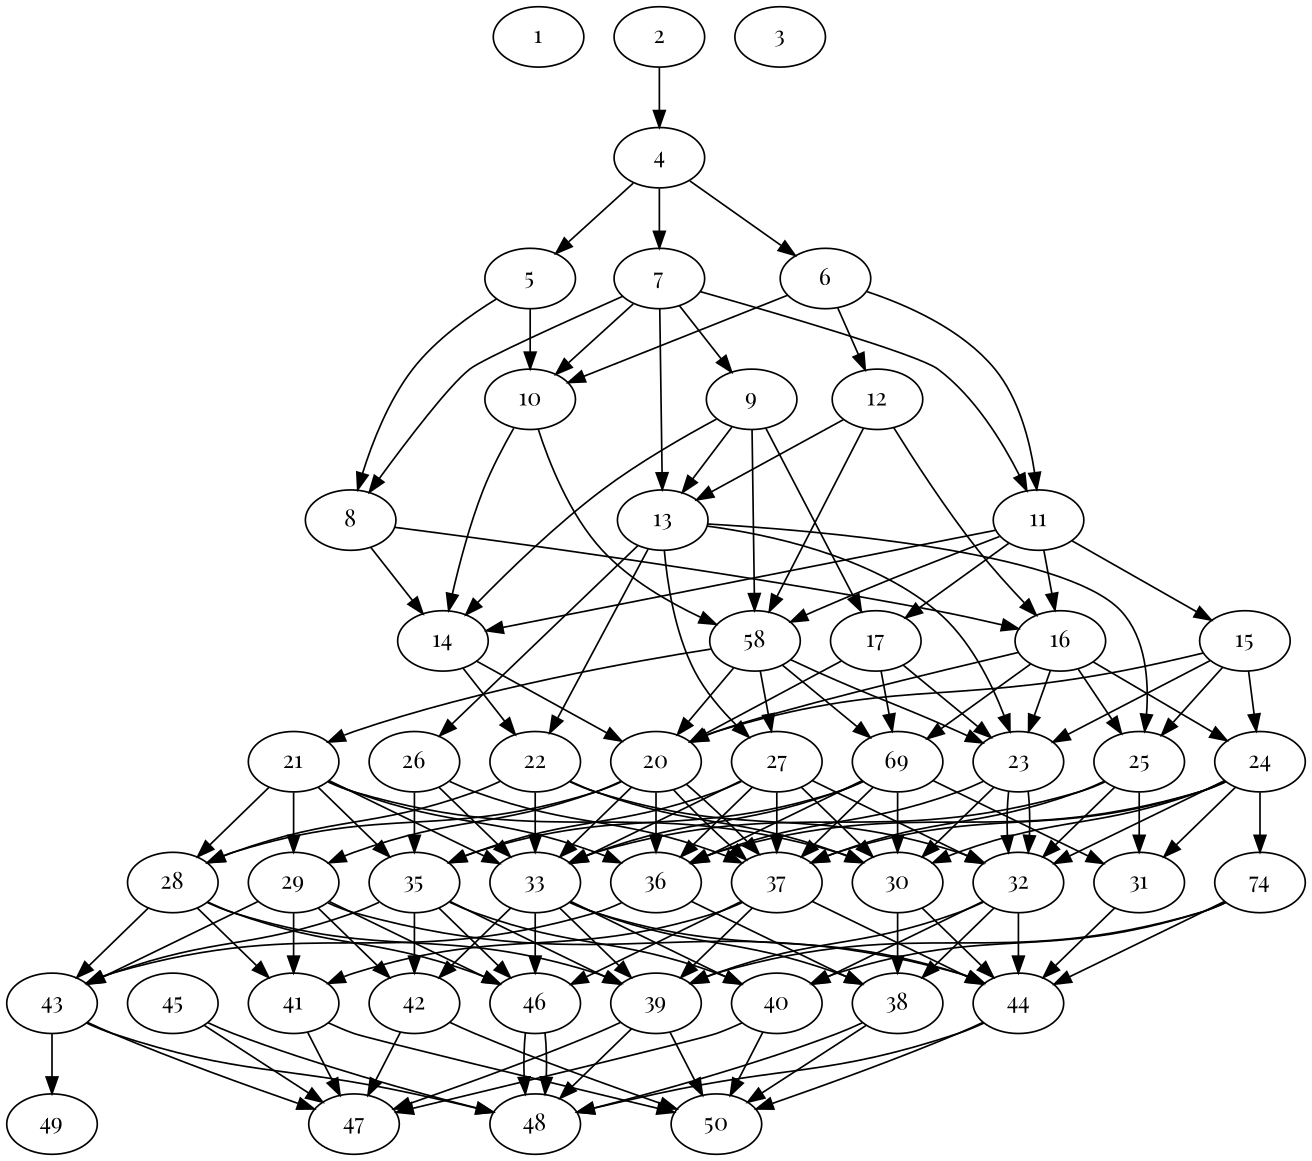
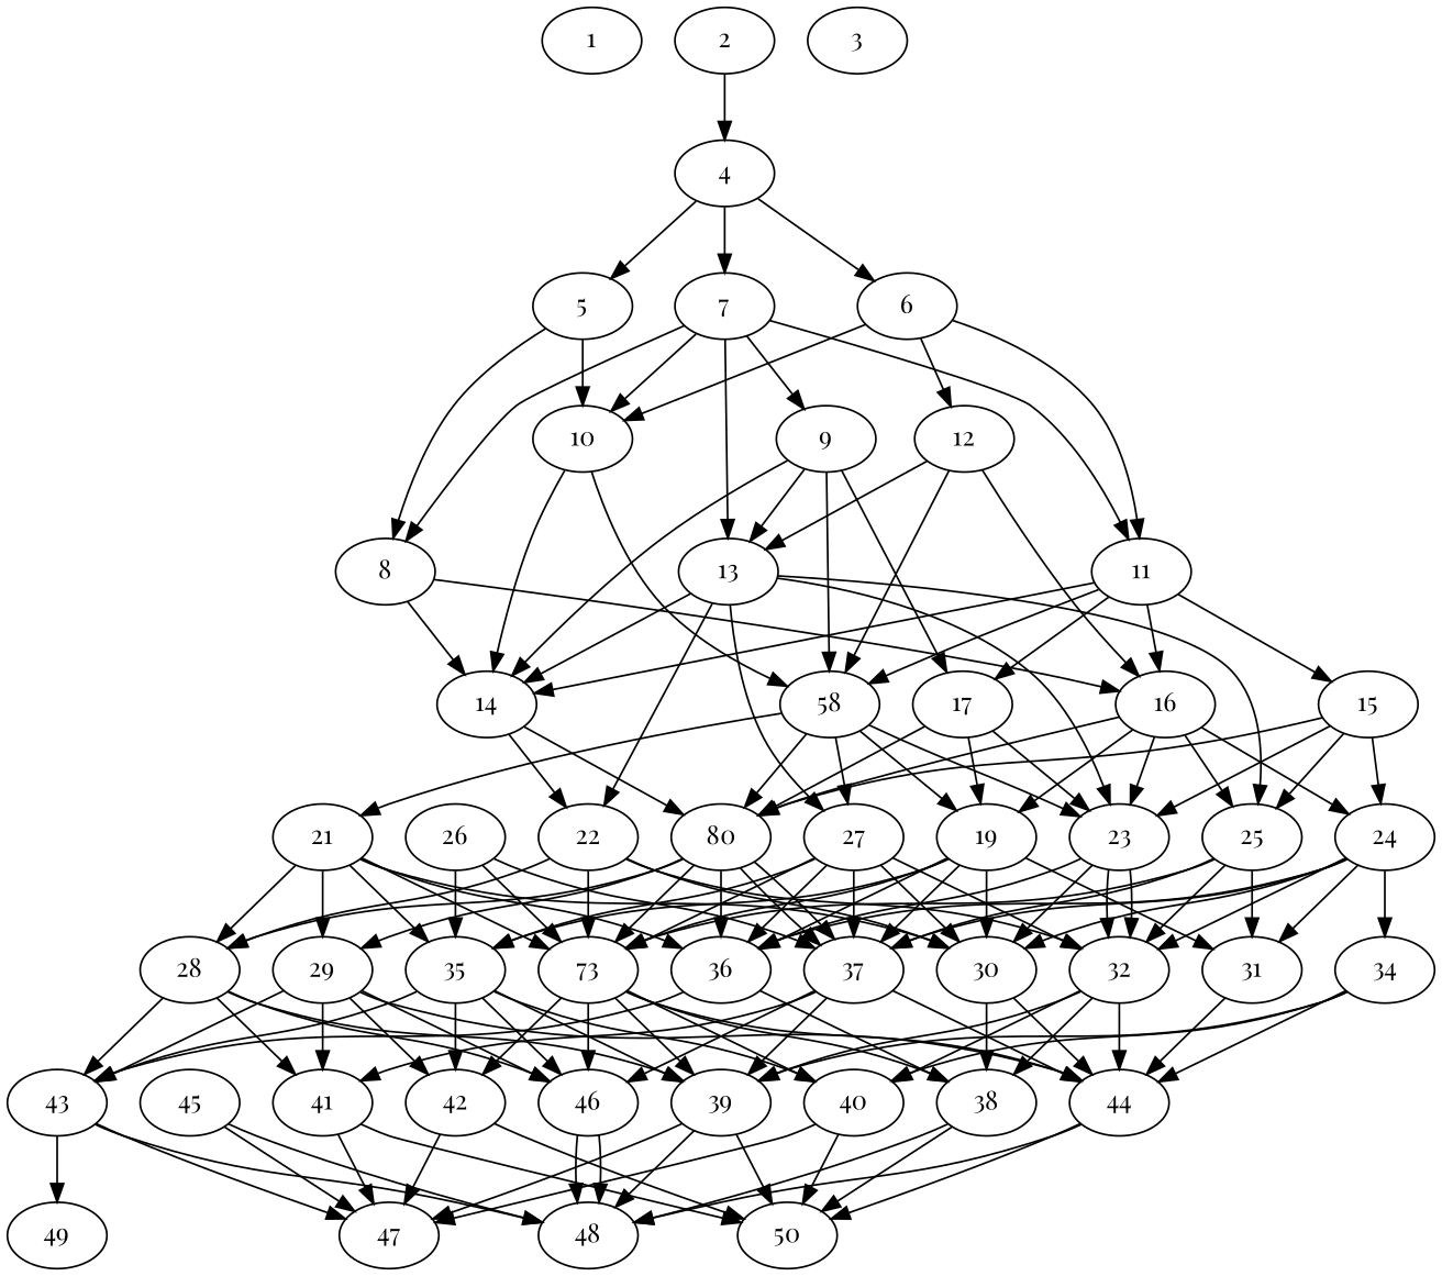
  digraph {
    fontname="Playfair Display"
    node [alpha=0.17 fontname="Playfair Display"]
    edge [fontname="Playfair Display"]
    1 [alpha=0.06]
    2 [alpha=0.02]
    4 [alpha=0.08]
    5 [alpha=0.02]
    6
    7 [alpha=0.09]
    8 [alpha=0.16]
    10
    11 [alpha=0.18]
    12
    9 [alpha=0.14]
    13 [alpha=0.13]
    3 [alpha=0.11]
    14 [alpha=0.10]
    16 [alpha=0.19]
    n16 [alpha=0.10 label=58]
    17 [alpha=0.09]
    15 [alpha=0.09]
    22 [alpha=0.06]
    23 [alpha=0.01]
    25 [alpha=0.12]
    26 [alpha=0.06]
    27 [alpha=0.13]
-   20 [alpha=0.05]
+   20 [alpha=0.05 label=80]
    24 [alpha=0.19]
-   19 [alpha=0.12 label=69]
+   19 [alpha=0.12]
    21
    30 [alpha=0.18]
-   33 [alpha=0.08]
+   33 [alpha=0.08 label=73]
    28 [alpha=0.11]
    32 [alpha=0.04]
    36 [alpha=0.14]
    31 [alpha=0.16]
    37
    35 [alpha=0.19]
    29 [alpha=0.13]
-   34 [alpha=0.11 label=74]
+   34 [alpha=0.11]
    44 [alpha=0.00]
    38 [alpha=0.09]
    39 [alpha=0.08]
    46
    42 [alpha=0.00]
    40 [alpha=0.01]
    43 [alpha=0.10]
    41 [alpha=0.13]
    48
    50 [alpha=0.13]
    45 [alpha=0.03]
    47 [alpha=0.03]
    49 [alpha=0.08]
    2 -> 4
    4 -> 5
    4 -> 6
    4 -> 7
    5 -> 8
    5 -> 10
    6 -> 10
    6 -> 11
    6 -> 12
    7 -> 8
    7 -> 10
    7 -> 11
    7 -> 9
    7 -> 13
    8 -> 14
    8 -> 16
    10 -> 14
    10 -> n16
    11 -> 14
    11 -> 16
    11 -> n16
    11 -> 17
    11 -> 15
    12 -> 13
    12 -> 16
    12 -> n16
    9 -> 13
    9 -> 14
    9 -> n16
    9 -> 17
    13 -> 22
    13 -> 23
    13 -> 25
-   13 -> 26
+   13 -> 14
    13 -> 27
    14 -> 22
    14 -> 20
    16 -> 23
    16 -> 25
    16 -> 20
    16 -> 24
    16 -> 19
    n16 -> 23
    n16 -> 27
    n16 -> 20
    n16 -> 19
    n16 -> 21
    17 -> 23
    17 -> 20
    17 -> 19
    15 -> 23
    15 -> 25
    15 -> 20
    15 -> 24
    22 -> 30
    22 -> 33
    22 -> 28
    22 -> 32
    23 -> 30
    23 -> 32
    23 -> 32
    23 -> 36
    25 -> 33
    25 -> 32
    25 -> 31
    25 -> 37
    26 -> 33
    26 -> 37
    26 -> 35
    27 -> 30
    27 -> 33
    27 -> 32
    27 -> 36
    27 -> 37
    27 -> 35
    20 -> 33
    20 -> 28
    20 -> 36
    20 -> 37
    20 -> 37
    20 -> 29
    24 -> 30
    24 -> 32
    24 -> 36
    24 -> 31
    24 -> 37
    24 -> 34
    19 -> 30
    19 -> 33
    19 -> 36
    19 -> 31
    19 -> 37
    19 -> 35
    21 -> 30
    21 -> 33
    21 -> 28
    21 -> 36
    21 -> 35
    21 -> 29
    30 -> 44
    30 -> 38
    33 -> 44
    33 -> 38
    33 -> 39
    33 -> 46
    33 -> 42
    33 -> 40
    28 -> 39
    28 -> 46
    28 -> 43
    28 -> 41
    32 -> 44
    32 -> 38
    32 -> 39
    32 -> 40
    36 -> 38
    36 -> 43
    31 -> 44
    37 -> 44
    37 -> 39
    37 -> 46
    37 -> 41
    35 -> 39
    35 -> 46
    35 -> 42
    35 -> 40
    35 -> 43
    29 -> 44
    29 -> 46
    29 -> 42
    29 -> 43
    29 -> 41
    34 -> 44
    34 -> 39
    34 -> 40
    44 -> 48
    44 -> 50
    38 -> 48
    38 -> 50
    39 -> 48
    39 -> 50
    39 -> 47
    46 -> 48
    46 -> 48
    42 -> 50
    42 -> 47
    40 -> 50
    40 -> 47
    43 -> 48
    43 -> 47
    43 -> 49
    41 -> 50
    41 -> 47
    45 -> 48
    45 -> 47
  }
